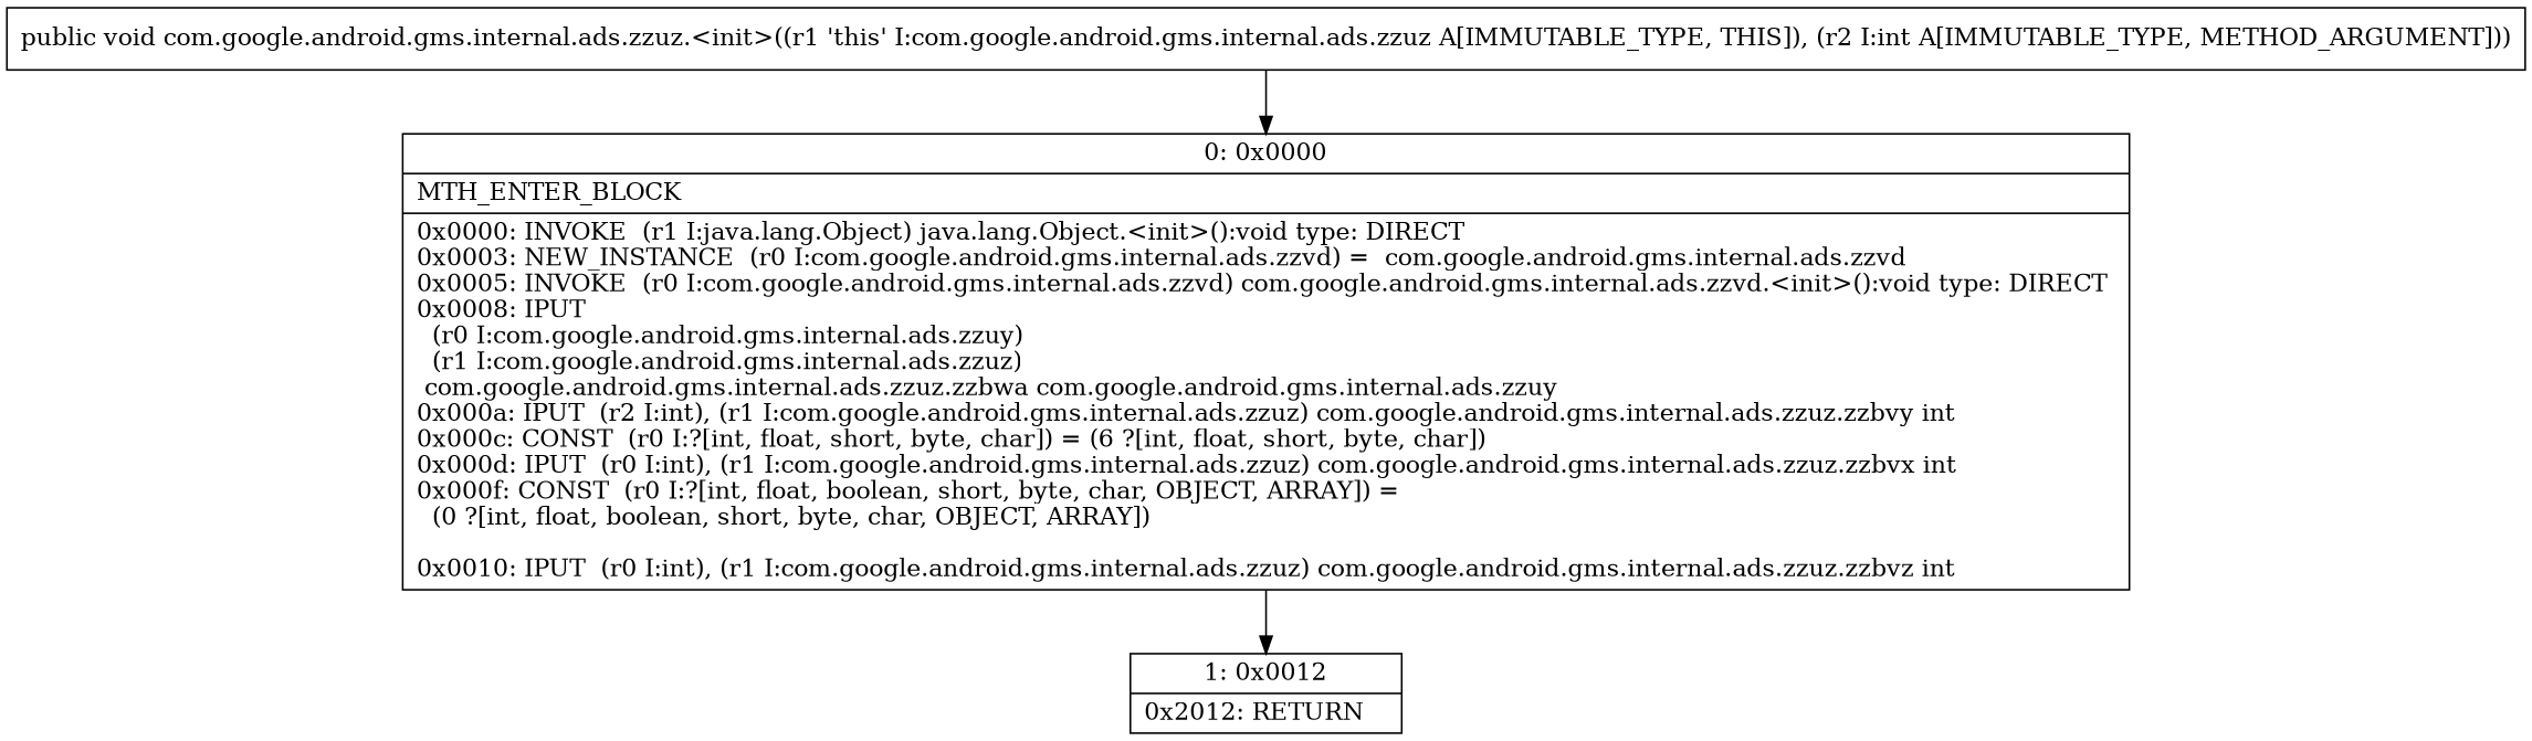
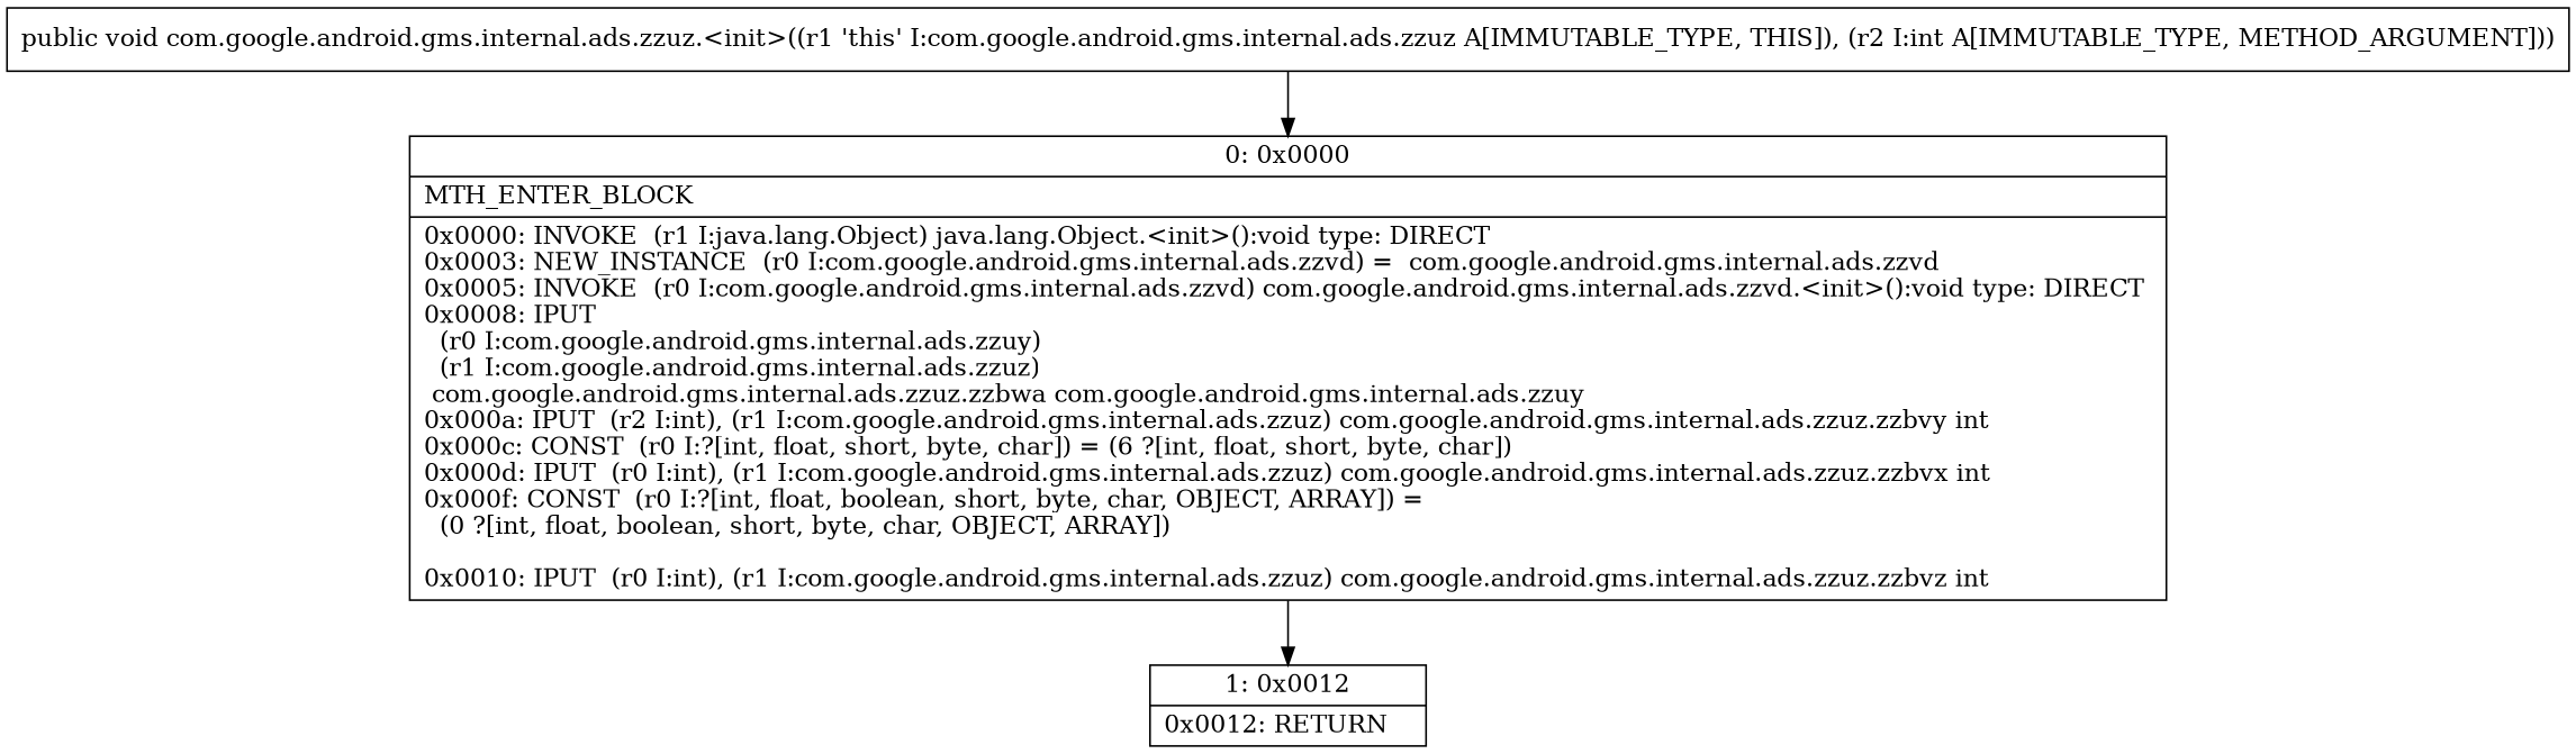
  digraph {
    node [shape=record]
    n1 [label="{0\:\ 0x0000|MTH_ENTER_BLOCK\l|0x0000: INVOKE  (r1 I:java.lang.Object) java.lang.Object.\<init\>():void type: DIRECT \l0x0003: NEW_INSTANCE  (r0 I:com.google.android.gms.internal.ads.zzvd) =  com.google.android.gms.internal.ads.zzvd \l0x0005: INVOKE  (r0 I:com.google.android.gms.internal.ads.zzvd) com.google.android.gms.internal.ads.zzvd.\<init\>():void type: DIRECT \l0x0008: IPUT  \l  (r0 I:com.google.android.gms.internal.ads.zzuy)\l  (r1 I:com.google.android.gms.internal.ads.zzuz)\l com.google.android.gms.internal.ads.zzuz.zzbwa com.google.android.gms.internal.ads.zzuy \l0x000a: IPUT  (r2 I:int), (r1 I:com.google.android.gms.internal.ads.zzuz) com.google.android.gms.internal.ads.zzuz.zzbvy int \l0x000c: CONST  (r0 I:?[int, float, short, byte, char]) = (6 ?[int, float, short, byte, char]) \l0x000d: IPUT  (r0 I:int), (r1 I:com.google.android.gms.internal.ads.zzuz) com.google.android.gms.internal.ads.zzuz.zzbvx int \l0x000f: CONST  (r0 I:?[int, float, boolean, short, byte, char, OBJECT, ARRAY]) = \l  (0 ?[int, float, boolean, short, byte, char, OBJECT, ARRAY])\l \l0x0010: IPUT  (r0 I:int), (r1 I:com.google.android.gms.internal.ads.zzuz) com.google.android.gms.internal.ads.zzuz.zzbvz int \l}"]
-   n2 [label="{1\:\ 0x0012|0x2012: RETURN   \l}"]
+   n2 [label="{1\:\ 0x0012|0x0012: RETURN   \l}"]
    n3 [label="{public void com.google.android.gms.internal.ads.zzuz.\<init\>((r1 'this' I:com.google.android.gms.internal.ads.zzuz A[IMMUTABLE_TYPE, THIS]), (r2 I:int A[IMMUTABLE_TYPE, METHOD_ARGUMENT])) }"]
    n1 -> n2
    n3 -> n1
  }
